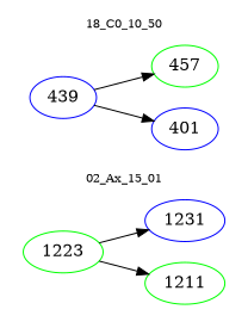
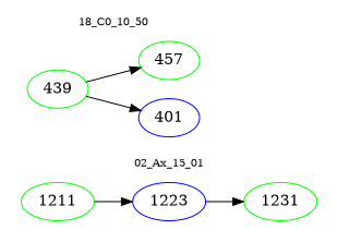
  digraph {
    rankdir=LR
    node [color=blue]
    edge [color=black]
-   n1 [color=green label=1223]
+   n1 [label=1223]
    n2 [color=green label=1211]
-   n3 [label=1231]
-   n4 [label=439]
+   n3 [color=green label=1231]
+   n4 [color=green label=439]
    n5 [label=401]
    n6 [color=green label=457]
    subgraph cluster_1 {
      color=white
      fontsize=10
      label="02_Ax_15_01"
      n1
      n2
      n3
    }
    subgraph cluster_2 {
      color=white
      fontsize=10
      label="18_C0_10_50"
      n4
      n5
      n6
    }
-   n1 -> n2
+   n2 -> n1
    n1 -> n3
    n4 -> n5
    n4 -> n6
  }
